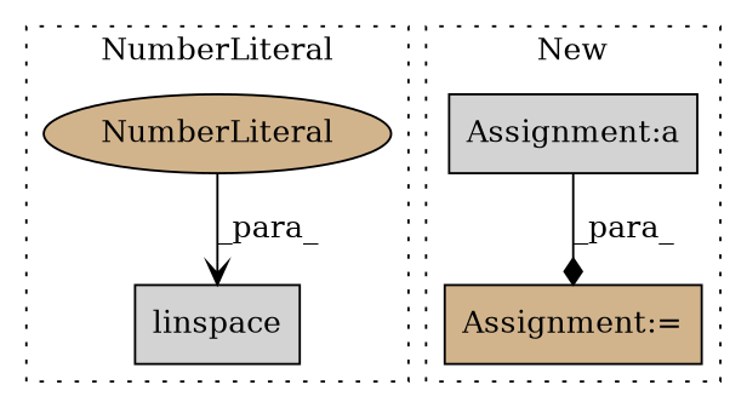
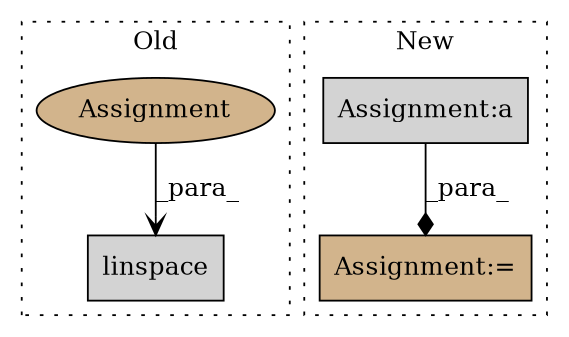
  digraph {
    node [fillcolor=lightgrey l=3 shape=box style=filled]
    n1 [a=32 l="9,1" label=linspace s="1093,1125"]
-   n2 [a=34 fillcolor=tan label=NumberLiteral s=1122 shape=ellipse]
+   n2 [a=34 fillcolor=tan label=Assignment s=1122 shape=ellipse]
    n3 [a=7 fillcolor=tan l=1 label="Assignment:=" s=1554]
    n4 [a=27 label="Assignment:a" s=1571]
    subgraph cluster_1 {
-     label=NumberLiteral
+     label=Old
      style=dotted
      n1
      n2
    }
    subgraph cluster_2 {
      label=New
      style=dotted
      n3
      n4
    }
    n2 -> n1 [arrowhead=vee label=_para_]
    n4 -> n3 [arrowhead=diamond label=_para_]
  }
